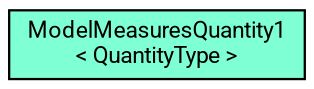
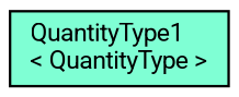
  digraph {
    rankdir=LR
    fontname=Roboto
-   n1 [color=black fillcolor=aquamarine fontname=Roboto fontsize=10 height=0.2 label="ModelMeasuresQuantity1\l\< QuantityType \>" shape=record style=filled width=0.4]
+   n1 [color=black fillcolor=aquamarine fontname=Roboto fontsize=10 height=0.2 label="QuantityType1\l\< QuantityType \>" shape=record style=filled width=0.4]
  }
